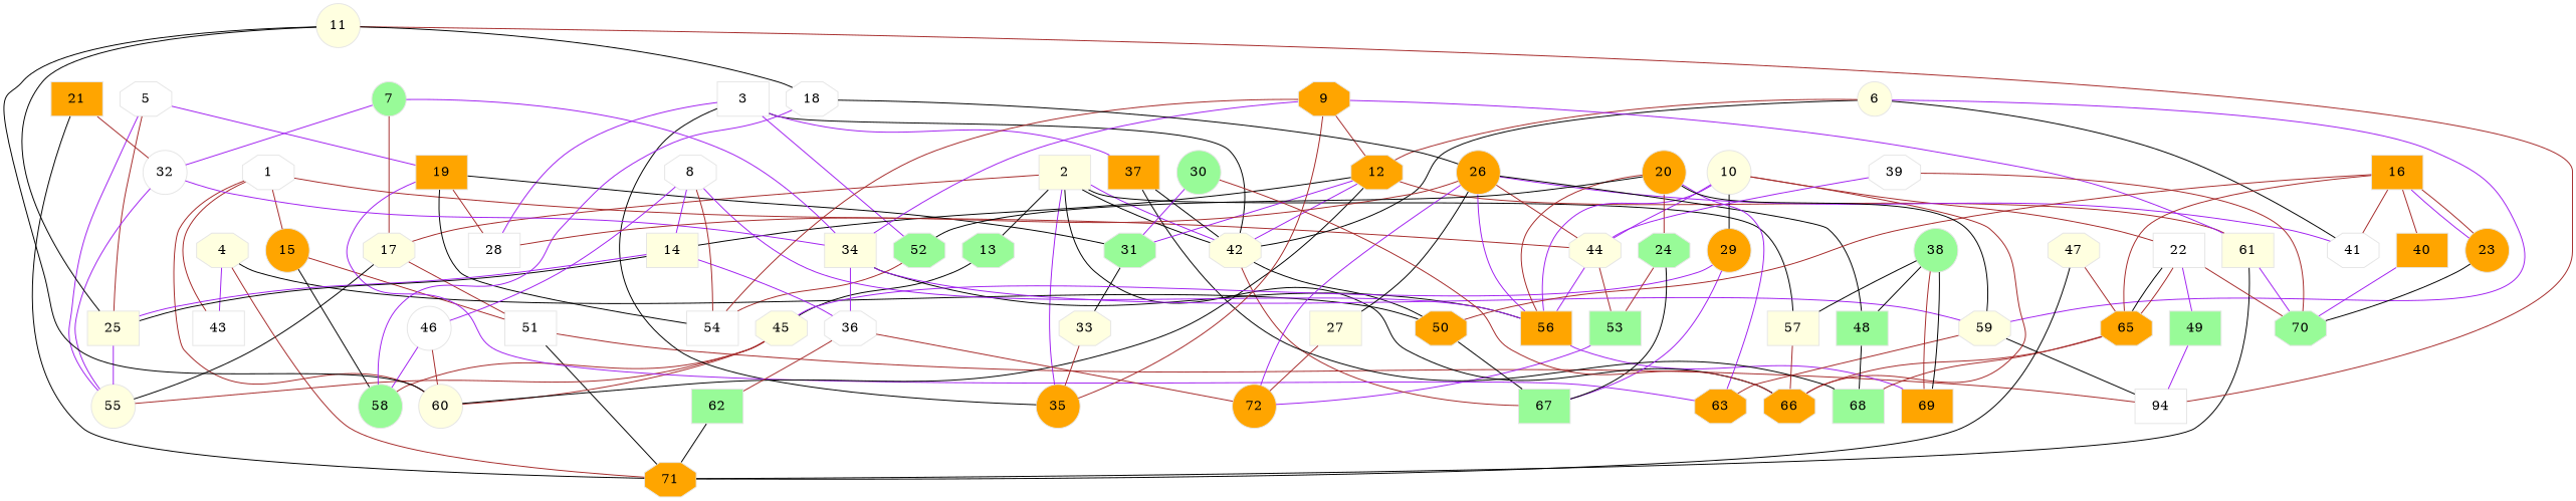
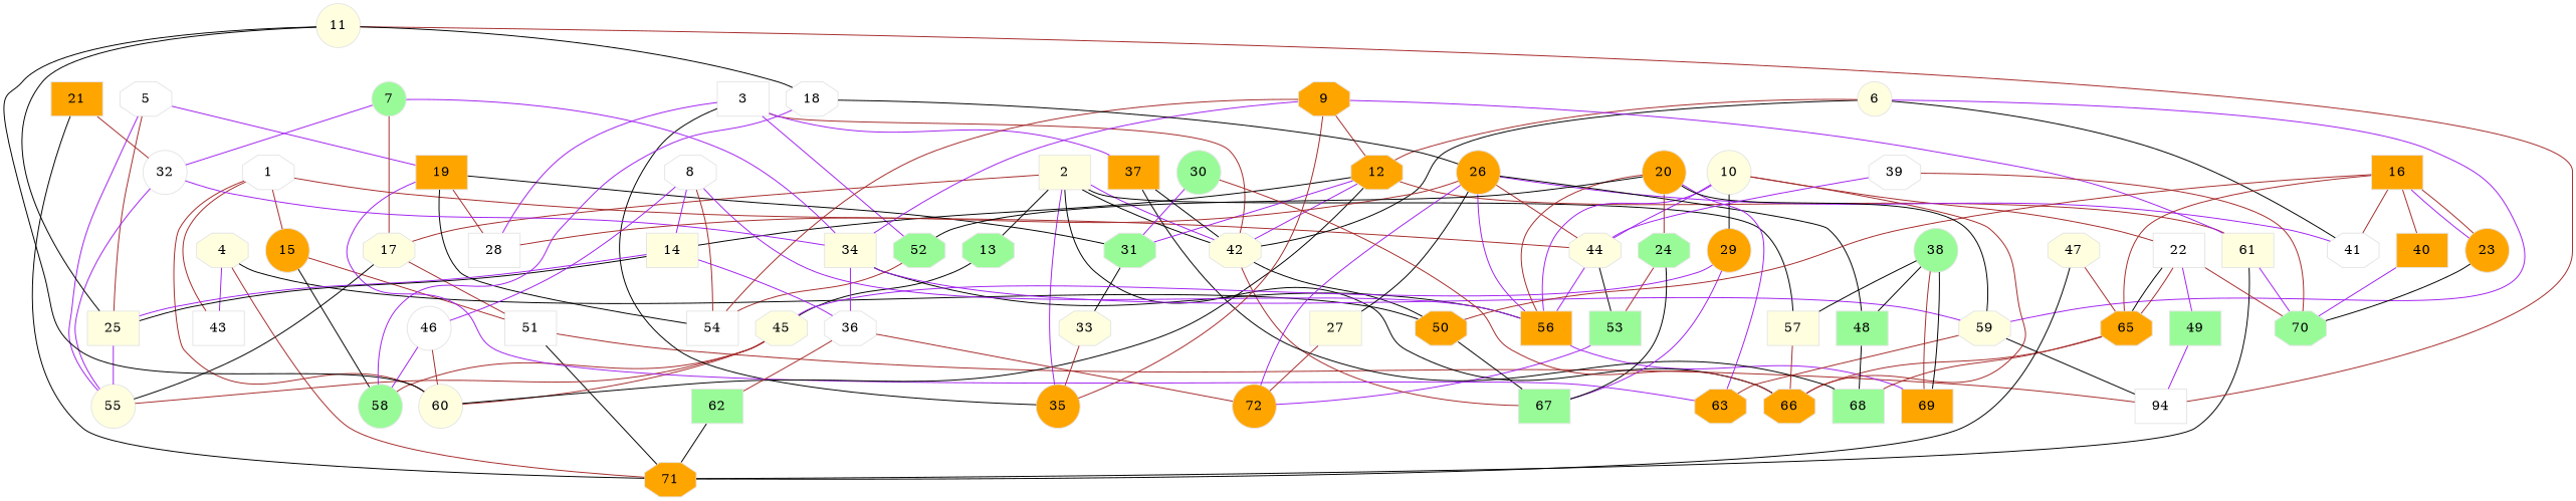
  graph {
    node [color=gray90 fillcolor=orange shape=octagon style=filled]
    edge [color=brown]
    1 [fillcolor=white]
    15 [shape=circle]
    43 [fillcolor=white shape=box]
    44 [fillcolor=lightyellow]
    60 [fillcolor=lightyellow shape=circle]
    51 [fillcolor=white shape=box]
    58 [fillcolor=palegreen shape=circle]
    56 [shape=box]
    53 [fillcolor=palegreen shape=box]
    2 [fillcolor=lightyellow shape=box]
    13 [fillcolor=palegreen]
    17 [fillcolor=lightyellow]
    35 [shape=circle]
    42 [fillcolor=lightyellow]
    57 [fillcolor=lightyellow shape=box]
    66
    45 [fillcolor=lightyellow]
    55 [fillcolor=lightyellow shape=circle]
    50
    67 [fillcolor=palegreen shape=box]
    3 [fillcolor=white shape=box]
    28 [fillcolor=white shape=box]
    37 [shape=box]
    52 [fillcolor=palegreen]
    68 [fillcolor=palegreen shape=box]
    54 [fillcolor=white shape=box]
    4 [fillcolor=lightyellow]
    71
    5 [fillcolor=white]
    19 [shape=box]
    25 [fillcolor=lightyellow shape=box]
    31 [fillcolor=palegreen]
    63
    6 [fillcolor=lightyellow shape=circle]
    12
    41 [fillcolor=white]
    59 [fillcolor=lightyellow]
    14 [fillcolor=lightyellow shape=box]
    61 [fillcolor=lightyellow shape=box]
    n40 [fillcolor=white label=94 shape=box]
    7 [fillcolor=palegreen shape=circle]
    32 [fillcolor=white shape=circle]
    34 [fillcolor=lightyellow shape=box]
    36 [fillcolor=white]
    8 [fillcolor=white]
    46 [fillcolor=white shape=circle]
    69 [shape=box]
    9
    70 [fillcolor=palegreen]
    10 [fillcolor=lightyellow shape=circle]
    22 [fillcolor=white shape=box]
    29 [shape=circle]
    65
    49 [fillcolor=palegreen shape=box]
    11 [fillcolor=lightyellow shape=circle]
    18 [fillcolor=white]
    26 [shape=circle]
    33 [fillcolor=lightyellow]
    72 [shape=circle]
    62 [fillcolor=palegreen shape=box]
    16 [shape=box]
    23 [shape=circle]
    40 [shape=box]
    27 [fillcolor=lightyellow shape=box]
    48 [fillcolor=palegreen shape=box]
    20 [shape=circle]
    24 [fillcolor=palegreen]
    21 [shape=box]
    30 [fillcolor=palegreen shape=circle]
    38 [fillcolor=palegreen shape=circle]
    39 [fillcolor=white]
    47 [fillcolor=lightyellow]
    1 -- 15
    1 -- 43
    1 -- 44
    1 -- 60
    15 -- 51
    15 -- 58 [color=black]
    44 -- 56 [color=purple]
-   44 -- 53
+   44 -- 53 [color=black]
    51 -- 71 [color=black]
    51 -- n40
    56 -- 69 [color=purple]
    53 -- 72 [color=purple]
    2 -- 13 [color=black]
    2 -- 17
    2 -- 35 [color=purple]
    2 -- 42 [color=black]
    2 -- 42 [color=purple]
    2 -- 57 [color=black]
    2 -- 66 [color=black]
    13 -- 45 [color=black]
    17 -- 51
    17 -- 55 [color=black]
    42 -- 50 [color=black]
    42 -- 67
    57 -- 66
    45 -- 60
    45 -- 58
    45 -- 55
    50 -- 67 [color=black]
    3 -- 35 [color=black]
-   3 -- 42 [color=black]
+   3 -- 42
    3 -- 28 [color=purple]
    3 -- 37 [color=purple]
    3 -- 52 [color=purple]
    37 -- 42 [color=black]
    37 -- 68 [color=black]
    52 -- 54
    4 -- 43 [color=purple]
    4 -- 50 [color=black]
    4 -- 71
    5 -- 55 [color=purple]
    5 -- 19 [color=purple]
    5 -- 25
    19 -- 28
    19 -- 54 [color=black]
    19 -- 31 [color=black]
    19 -- 63 [color=purple]
    25 -- 55 [color=purple]
    31 -- 33 [color=black]
    6 -- 42 [color=black]
    6 -- 12
    6 -- 41 [color=black]
    6 -- 59 [color=purple]
    12 -- 60 [color=black]
    12 -- 42 [color=purple]
    12 -- 31 [color=purple]
    12 -- 14 [color=black]
    12 -- 61
    59 -- 63
    59 -- n40 [color=black]
    14 -- 25 [color=purple]
    14 -- 25 [color=black]
    14 -- 36 [color=purple]
    61 -- 71 [color=black]
    61 -- 70 [color=purple]
    7 -- 17
    7 -- 32 [color=purple]
    7 -- 34 [color=purple]
    32 -- 55 [color=purple]
    32 -- 34 [color=purple]
    34 -- 56 [color=black]
    34 -- 59 [color=purple]
    34 -- 36 [color=purple]
    36 -- 72
    36 -- 62
    8 -- 56 [color=purple]
    8 -- 54
    8 -- 14 [color=purple]
    8 -- 46 [color=purple]
    46 -- 60
    46 -- 58 [color=purple]
    9 -- 35
    9 -- 54
    9 -- 12
    9 -- 61 [color=purple]
    9 -- 34 [color=purple]
    10 -- 44 [color=purple]
    10 -- 56 [color=purple]
    10 -- 66
    10 -- 22
    10 -- 29 [color=black]
    22 -- 70
    22 -- 65 [color=black]
    22 -- 65
    22 -- 49 [color=purple]
    29 -- 45 [color=purple]
    29 -- 67 [color=purple]
    65 -- 66
    65 -- 68
    49 -- n40 [color=purple]
    11 -- 60 [color=black]
    11 -- 25 [color=black]
    11 -- n40
    11 -- 18 [color=black]
    18 -- 58 [color=purple]
    18 -- 26 [color=black]
    26 -- 44
    26 -- 56 [color=purple]
    26 -- 28
    26 -- 41 [color=purple]
    26 -- 72 [color=purple]
    26 -- 27 [color=black]
    26 -- 48 [color=black]
    33 -- 35
    62 -- 71 [color=black]
    16 -- 50
    16 -- 41
    16 -- 65
    16 -- 23 [color=purple]
    16 -- 23
    16 -- 40
    23 -- 70 [color=black]
    40 -- 70 [color=purple]
    27 -- 72
    48 -- 68 [color=black]
    20 -- 56
    20 -- 52 [color=black]
    20 -- 63 [color=purple]
    20 -- 59 [color=black]
    20 -- 24
    24 -- 53
    24 -- 67 [color=black]
    21 -- 71 [color=black]
    21 -- 32
    30 -- 66
    30 -- 31 [color=purple]
    38 -- 57 [color=black]
    38 -- 69
    38 -- 69 [color=black]
    38 -- 48 [color=black]
    39 -- 44 [color=purple]
    39 -- 70
    47 -- 71 [color=black]
    47 -- 65
  }
